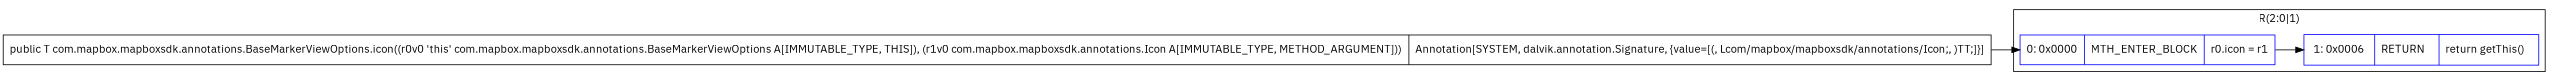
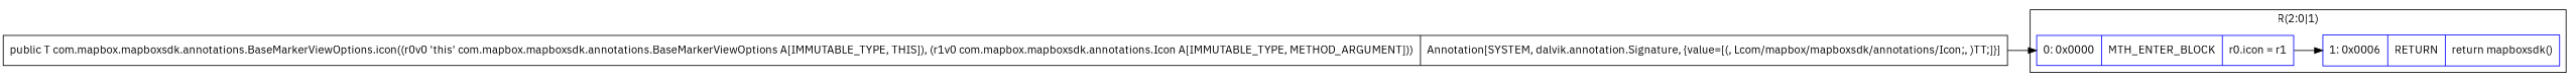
  digraph {
    rankdir=LR
    fontname="IBM Plex Sans"
    node [color=blue shape=record fontname="IBM Plex Sans"]
    edge [fontname="IBM Plex Sans"]
    n1 [label="{0\:\ 0x0000|MTH_ENTER_BLOCK\l|r0.icon = r1\l}"]
-   n2 [label="{1\:\ 0x0006|RETURN\l|return getThis()\l}"]
+   n2 [label="{1\:\ 0x0006|RETURN\l|return mapboxsdk()\l}"]
    n3 [label="{public T com.mapbox.mapboxsdk.annotations.BaseMarkerViewOptions.icon((r0v0 'this' com.mapbox.mapboxsdk.annotations.BaseMarkerViewOptions A[IMMUTABLE_TYPE, THIS]), (r1v0 com.mapbox.mapboxsdk.annotations.Icon A[IMMUTABLE_TYPE, METHOD_ARGUMENT]))  | Annotation[SYSTEM, dalvik.annotation.Signature, \{value=[(, Lcom\/mapbox\/mapboxsdk\/annotations\/Icon;, )TT;]\}]\l}" color=""]
    subgraph cluster_1 {
      label="R(2:0|1)"
      n1
      n2
    }
    n1 -> n2
    n3 -> n1
  }
